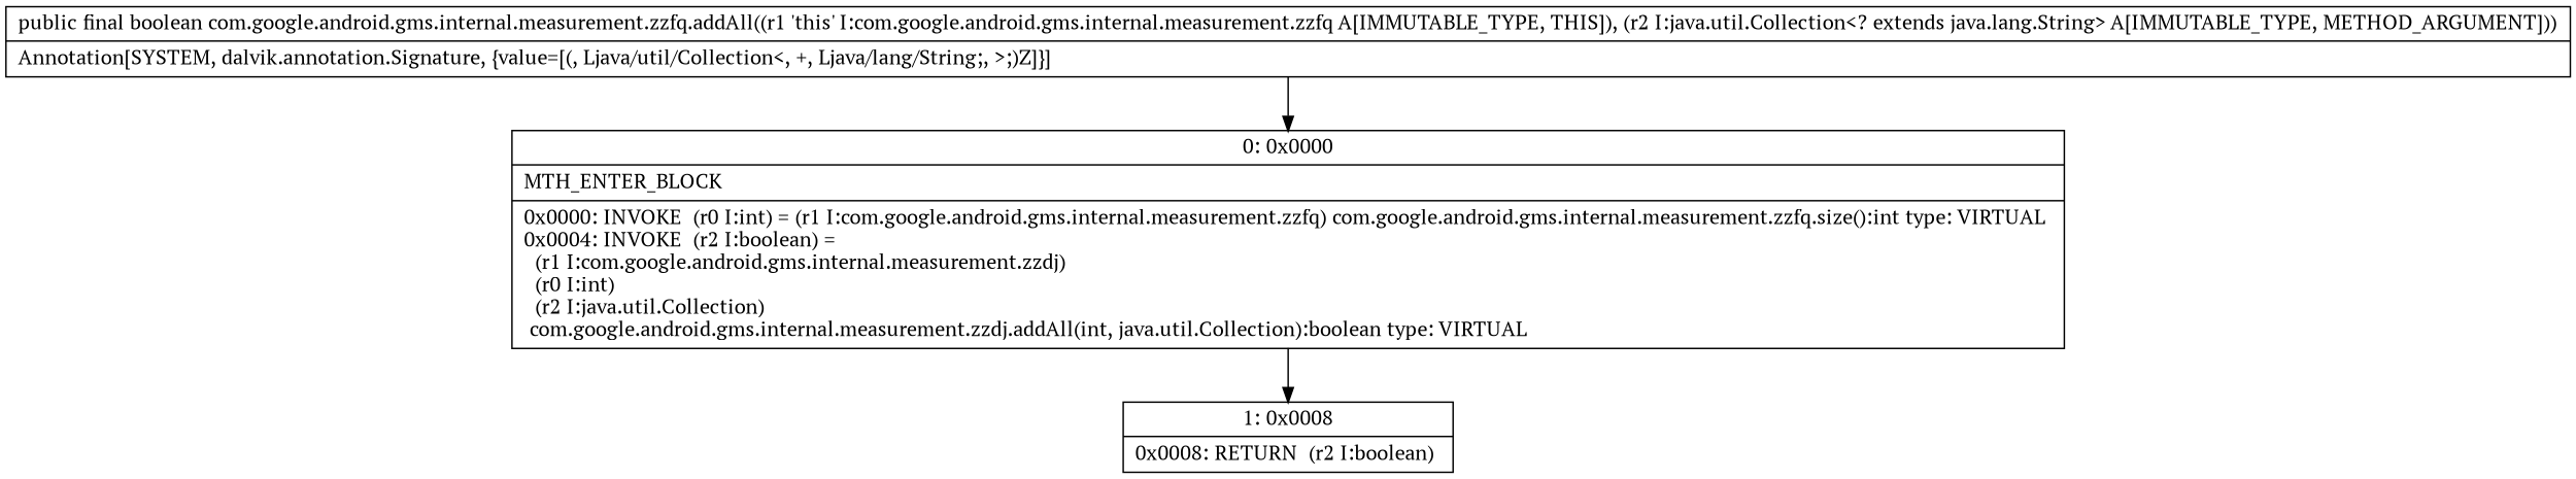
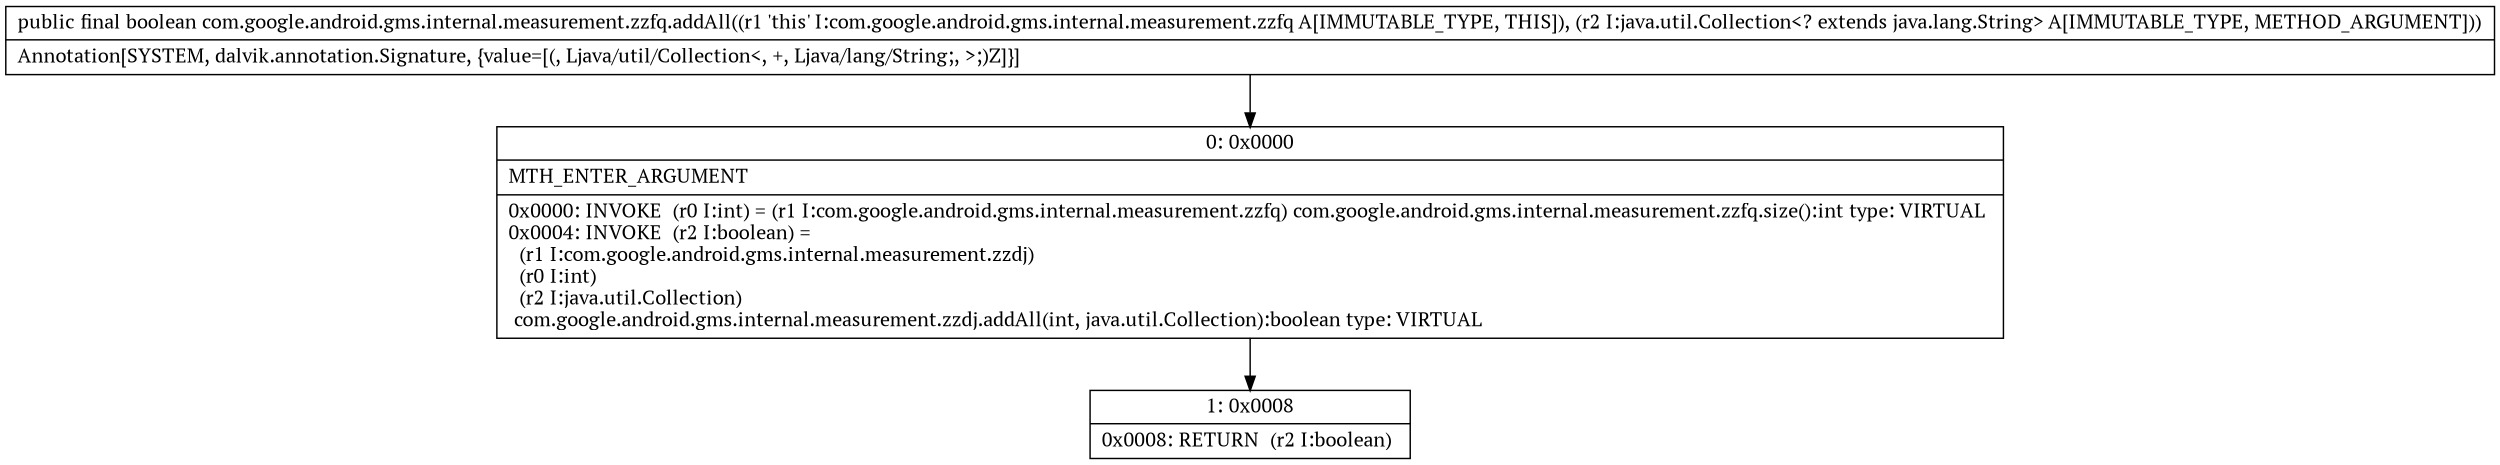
  digraph {
    fontname="PT Serif"
    node [shape=record fontname="PT Serif"]
    edge [fontname="PT Serif"]
-   n1 [label="{0\:\ 0x0000|MTH_ENTER_BLOCK\l|0x0000: INVOKE  (r0 I:int) = (r1 I:com.google.android.gms.internal.measurement.zzfq) com.google.android.gms.internal.measurement.zzfq.size():int type: VIRTUAL \l0x0004: INVOKE  (r2 I:boolean) = \l  (r1 I:com.google.android.gms.internal.measurement.zzdj)\l  (r0 I:int)\l  (r2 I:java.util.Collection)\l com.google.android.gms.internal.measurement.zzdj.addAll(int, java.util.Collection):boolean type: VIRTUAL \l}"]
+   n1 [label="{0\:\ 0x0000|MTH_ENTER_ARGUMENT\l|0x0000: INVOKE  (r0 I:int) = (r1 I:com.google.android.gms.internal.measurement.zzfq) com.google.android.gms.internal.measurement.zzfq.size():int type: VIRTUAL \l0x0004: INVOKE  (r2 I:boolean) = \l  (r1 I:com.google.android.gms.internal.measurement.zzdj)\l  (r0 I:int)\l  (r2 I:java.util.Collection)\l com.google.android.gms.internal.measurement.zzdj.addAll(int, java.util.Collection):boolean type: VIRTUAL \l}"]
    n2 [label="{1\:\ 0x0008|0x0008: RETURN  (r2 I:boolean) \l}"]
    n3 [label="{public final boolean com.google.android.gms.internal.measurement.zzfq.addAll((r1 'this' I:com.google.android.gms.internal.measurement.zzfq A[IMMUTABLE_TYPE, THIS]), (r2 I:java.util.Collection\<? extends java.lang.String\> A[IMMUTABLE_TYPE, METHOD_ARGUMENT]))  | Annotation[SYSTEM, dalvik.annotation.Signature, \{value=[(, Ljava\/util\/Collection\<, +, Ljava\/lang\/String;, \>;)Z]\}]\l}"]
    n1 -> n2
    n3 -> n1
  }
